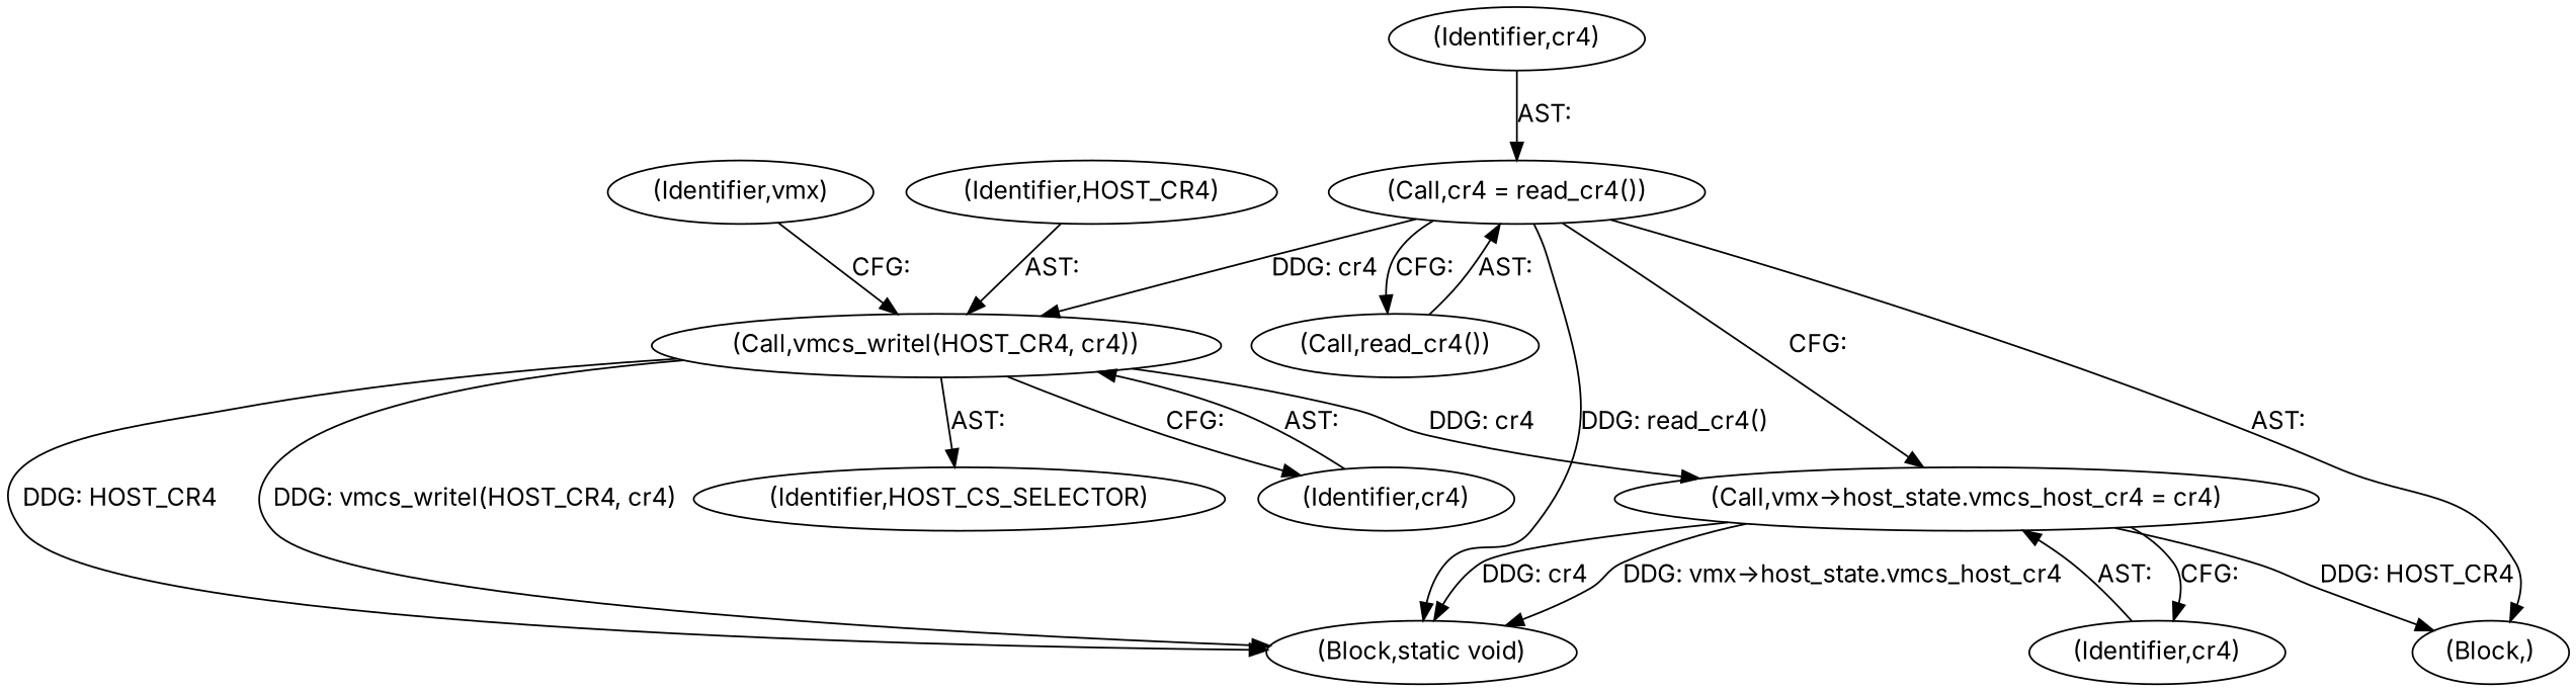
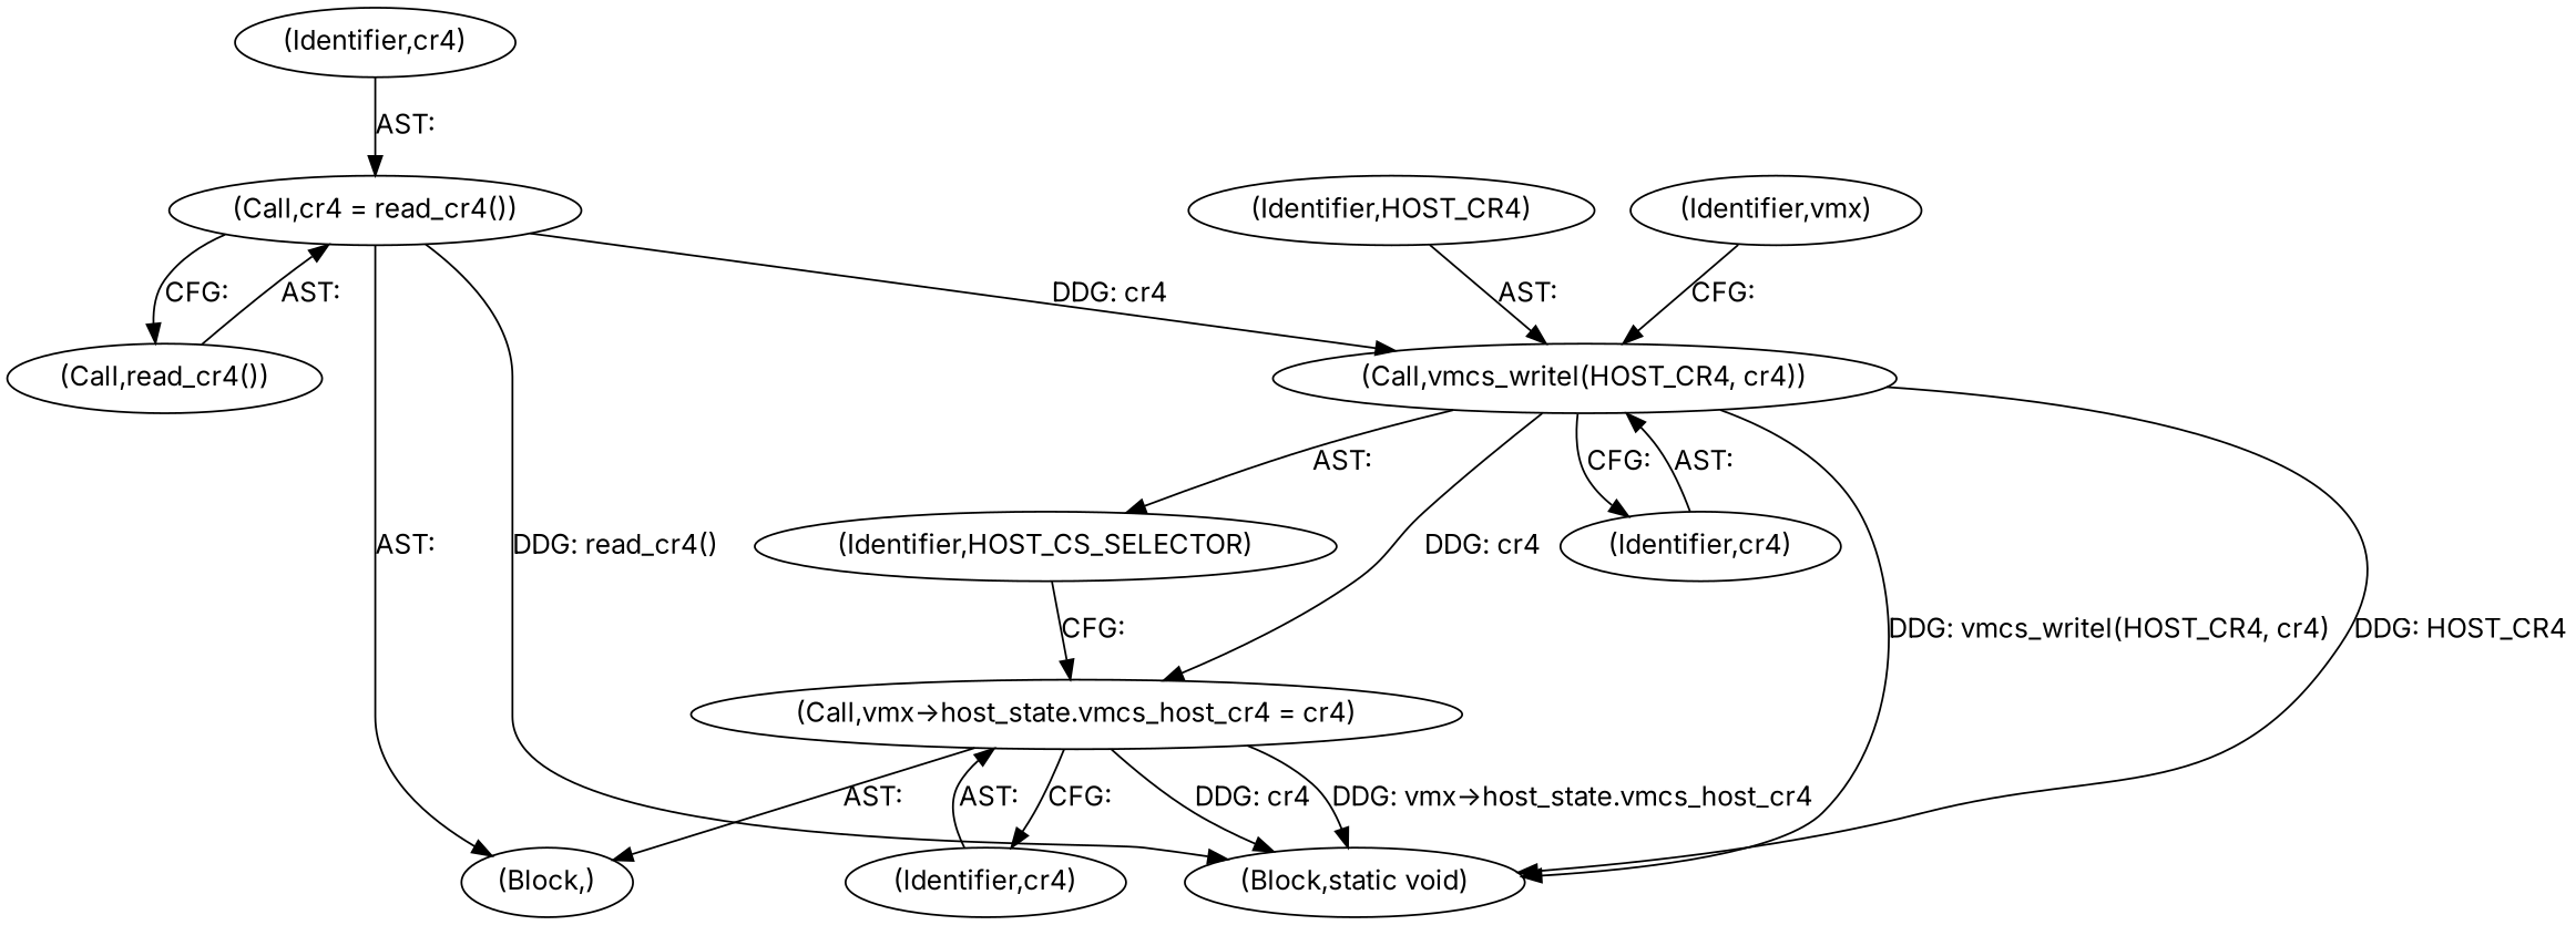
  digraph {
    fontname=Inter
    node [fontname=Inter]
    edge [fontname=Inter]
    n1 [label="(Call,cr4 = read_cr4())"]
    n2 [label="(Call,vmcs_writel(HOST_CR4, cr4))"]
    n3 [label="(Call,read_cr4())"]
    n4 [label="(Block,)"]
    n5 [label="(Block,static void)"]
    n6 [label="(Call,vmx->host_state.vmcs_host_cr4 = cr4)"]
    n7 [label="(Identifier,cr4)"]
    n8 [label="(Identifier,HOST_CS_SELECTOR)"]
    n9 [label="(Identifier,cr4)"]
    n10 [label="(Identifier,cr4)"]
    n11 [label="(Identifier,vmx)"]
    n12 [label="(Identifier,HOST_CR4)"]
    n1 -> n2 [label="DDG: cr4"]
    n1 -> n3 [label="CFG: "]
    n1 -> n4 [label="AST: "]
    n1 -> n5 [label="DDG: read_cr4()"]
    n2 -> n5 [label="DDG: HOST_CR4"]
    n2 -> n5 [label="DDG: vmcs_writel(HOST_CR4, cr4)"]
    n2 -> n6 [label="DDG: cr4"]
    n2 -> n7 [label="CFG: "]
    n2 -> n8 [label="AST: "]
    n3 -> n1 [label="AST: "]
-   n6 -> n4 [label="DDG: HOST_CR4"]
+   n6 -> n4 [label="AST: "]
    n6 -> n5 [label="DDG: cr4"]
    n6 -> n5 [label="DDG: vmx->host_state.vmcs_host_cr4"]
    n6 -> n9 [label="CFG: "]
    n7 -> n2 [label="AST: "]
-   n1 -> n6 [label="CFG: "]
+   n8 -> n6 [label="CFG: "]
    n9 -> n6 [label="AST: "]
    n10 -> n1 [label="AST: "]
    n11 -> n2 [label="CFG: "]
    n12 -> n2 [label="AST: "]
  }
